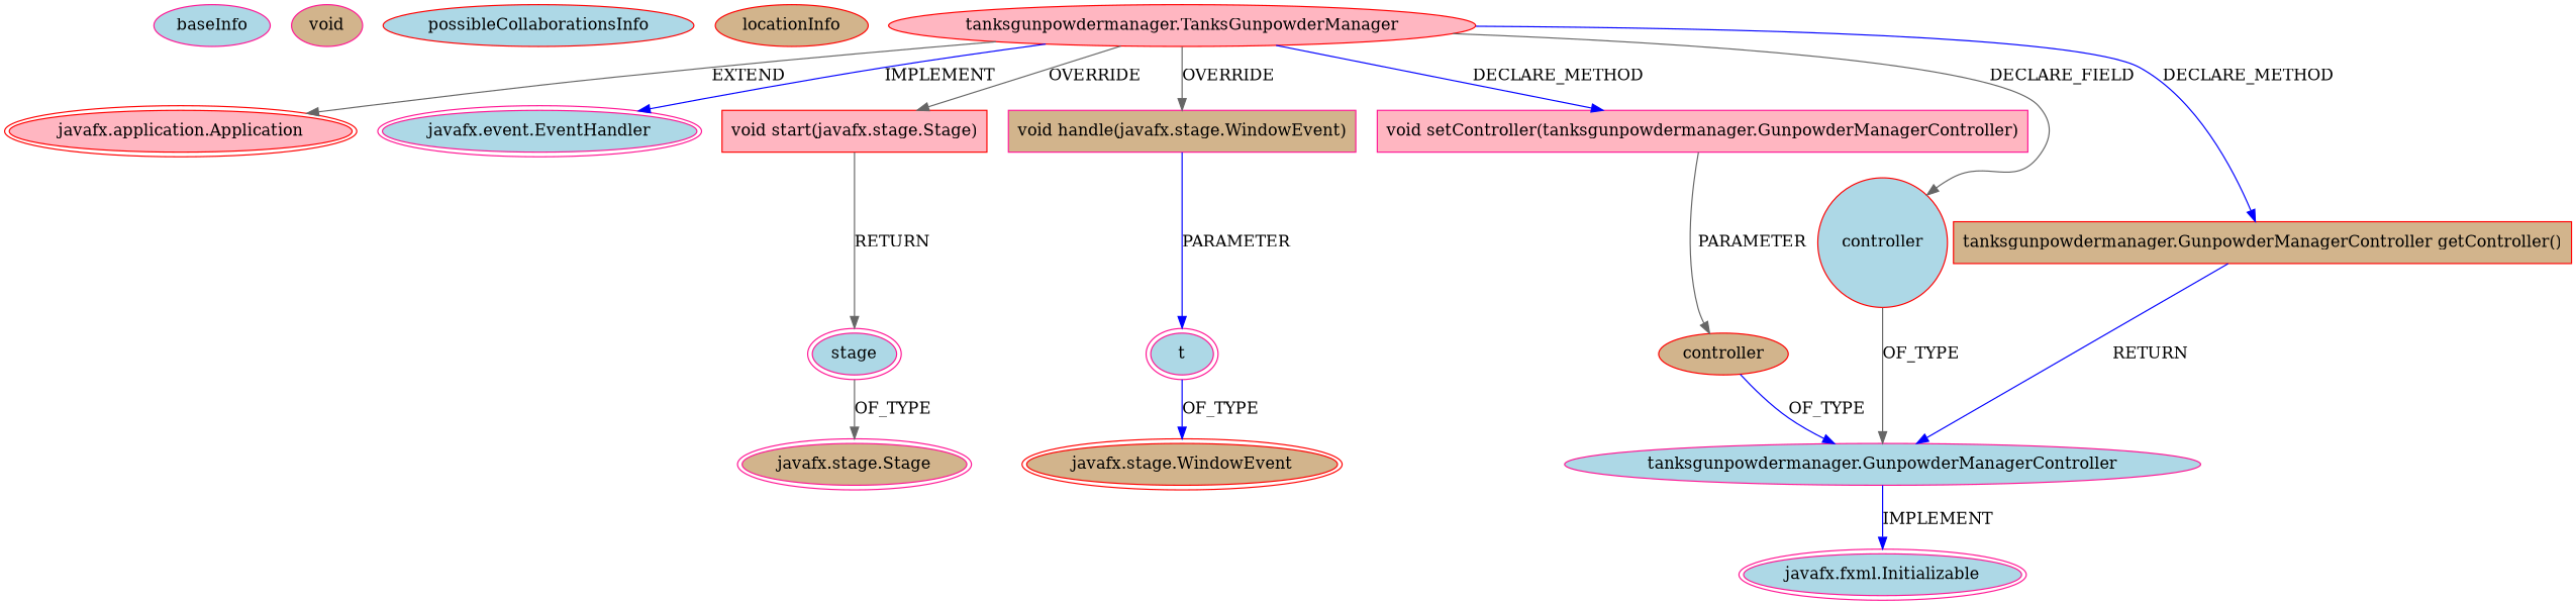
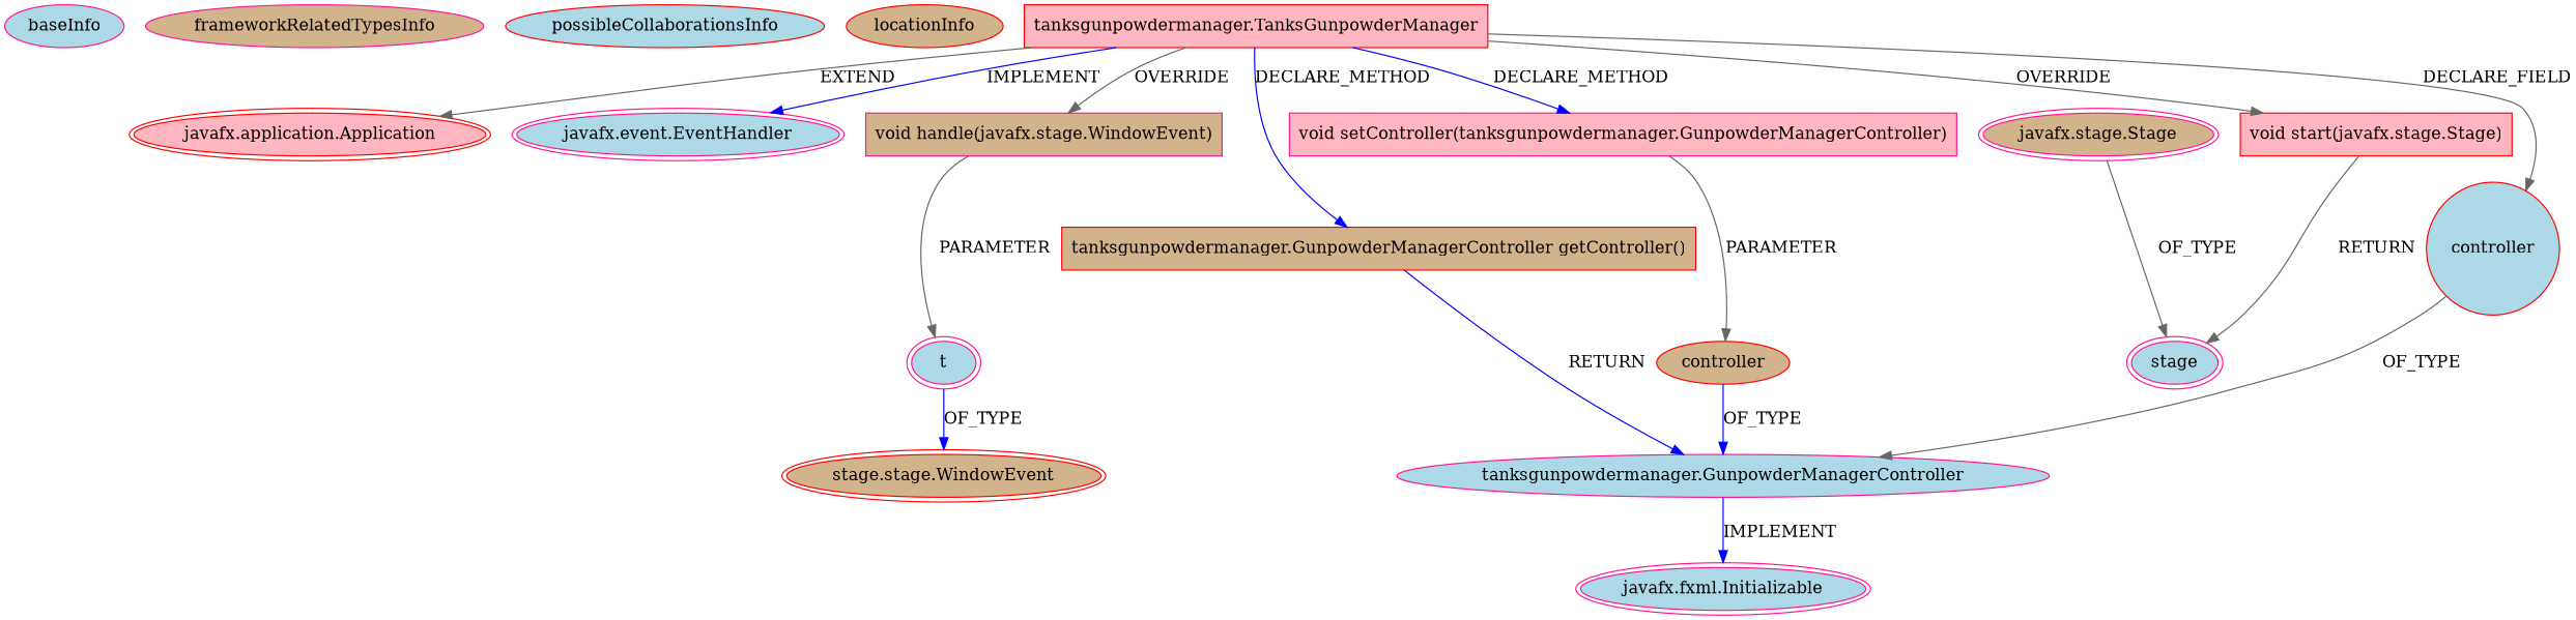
  digraph {
    node [color=deeppink fillcolor=lightblue style=filled isFrameworkType=false]
    edge [color=gray40]
    baseInfo [category=extension_graph graphId=3594 isAnonymous=false possibleRelation=true isFrameworkType=""]
-   frameworkRelatedTypesInfo [0="javafx.application.Application" 1="javafx.event.EventHandler" fillcolor=tan label=void isFrameworkType=""]
+   frameworkRelatedTypesInfo [0="javafx.application.Application" 1="javafx.event.EventHandler" fillcolor=tan isFrameworkType=""]
    possibleCollaborationsInfo [0="3594~CLIENT_METHOD_DECLARATION-PARAMETER_DECLARATION-CLIENT_METHOD_DECLARATION-RETURN_TYPE-FIELD_DECLARATION-~javafx.application.Application javafx.event.EventHandler ~javafx.fxml.Initializable ~false~false" color=red isFrameworkType=""]
    locationInfo [color=red contextSignature=TanksGunpowderManager filePath="/mckinley-olsen-CS5200_Tanks/CS5200_Tanks-master/Implementation/TanksGunpowderManager/src/tanksgunpowdermanager/TanksGunpowderManager.java" fillcolor=tan graphId=3594 projectName="mckinley-olsen-CS5200_Tanks" isFrameworkType=""]
-   n5 [color=red fillcolor=lightpink label="tanksgunpowdermanager.TanksGunpowderManager" vertexType=ROOT_CLIENT_CLASS_DECLARATION]
+   n5 [color=red fillcolor=lightpink label="tanksgunpowdermanager.TanksGunpowderManager" vertexType=ROOT_CLIENT_CLASS_DECLARATION shape=box]
    n6 [color=red fillcolor=lightpink isFrameworkType=true label="javafx.application.Application" peripheries=2 vertexType=FRAMEWORK_CLASS_TYPE]
    n7 [isFrameworkType=true label="javafx.event.EventHandler" peripheries=2 vertexType=FRAMEWORK_INTERFACE_TYPE]
    n8 [color=red label=controller shape=circle vertexType=FIELD_DECLARATION]
    n9 [color=red fillcolor=lightpink label="void start(javafx.stage.Stage)" shape=box vertexType=OVERRIDING_METHOD_DECLARATION]
    n10 [fillcolor=tan label="void handle(javafx.stage.WindowEvent)" shape=box vertexType=OVERRIDING_METHOD_DECLARATION]
    n11 [color=red fillcolor=tan label="tanksgunpowdermanager.GunpowderManagerController getController()" shape=box vertexType=CLIENT_METHOD_DECLARATION]
    n12 [fillcolor=lightpink label="void setController(tanksgunpowdermanager.GunpowderManagerController)" shape=box vertexType=CLIENT_METHOD_DECLARATION]
    n13 [label="tanksgunpowdermanager.GunpowderManagerController" vertexType=REFERENCE_CLIENT_CLASS_DECLARATION]
    n14 [isFrameworkType=true label=stage peripheries=2 vertexType=PARAMETER_DECLARATION]
    n15 [isFrameworkType=true label=t peripheries=2 vertexType=PARAMETER_DECLARATION]
    n16 [color=red fillcolor=tan label=controller vertexType=PARAMETER_DECLARATION]
    n17 [isFrameworkType=true label="javafx.fxml.Initializable" peripheries=2 vertexType=FRAMEWORK_INTERFACE_TYPE]
    n18 [fillcolor=tan isFrameworkType=true label="javafx.stage.Stage" peripheries=2 vertexType=FRAMEWORK_CLASS_TYPE]
-   n19 [color=red fillcolor=tan isFrameworkType=true label="javafx.stage.WindowEvent" peripheries=2 vertexType=FRAMEWORK_CLASS_TYPE]
+   n19 [color=red fillcolor=tan isFrameworkType=true label="stage.stage.WindowEvent" peripheries=2 vertexType=FRAMEWORK_CLASS_TYPE]
    n5 -> n6 [label=EXTEND]
    n5 -> n7 [color=blue label=IMPLEMENT]
    n5 -> n8 [label=DECLARE_FIELD]
    n5 -> n9 [label=OVERRIDE]
    n5 -> n10 [label=OVERRIDE]
    n5 -> n11 [color=blue label=DECLARE_METHOD]
    n5 -> n12 [color=blue label=DECLARE_METHOD]
    n8 -> n13 [label=OF_TYPE]
    n9 -> n14 [label=RETURN]
-   n10 -> n15 [color=blue label=PARAMETER]
+   n10 -> n15 [label=PARAMETER]
    n11 -> n13 [color=blue label=RETURN]
    n12 -> n16 [label=PARAMETER]
    n13 -> n17 [color=blue label=IMPLEMENT]
-   n14 -> n18 [label=OF_TYPE]
+   n18 -> n14 [label=OF_TYPE]
    n15 -> n19 [color=blue label=OF_TYPE]
    n16 -> n13 [color=blue label=OF_TYPE]
  }
